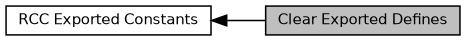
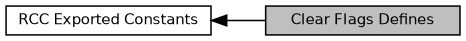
  digraph {
    rankdir=LR
    node [color=black fontname=Helvetica fontsize=10 shape=box style=filled]
    n1 [fillcolor=white height=0.2 label="RCC Exported Constants" width=0.4]
-   n2 [fillcolor=grey75 fontcolor=black height=0.2 label="Clear Exported Defines" width=0.4]
+   n2 [fillcolor=grey75 fontcolor=black height=0.2 label="Clear Flags Defines" width=0.4]
    n1 -> n2 [dir=back fontname=Helvetica fontsize=10 labelfontname=Helvetica labelfontsize=10 shape=plaintext style=solid]
  }
